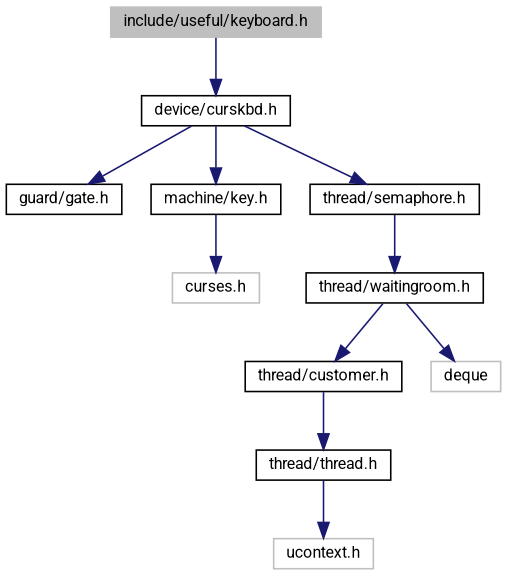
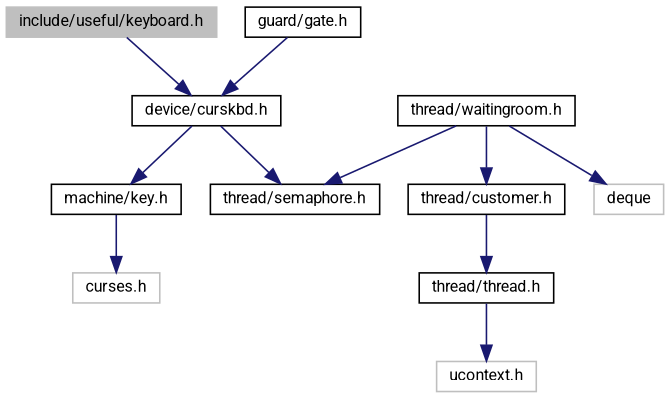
  digraph {
    fontname=Roboto
    node [color=black fontname=Roboto fontsize=10 shape=record]
    edge [color=midnightblue fontname=Roboto fontsize=10 labelfontname=Helvetica labelfontsize=10 style=solid]
    n1 [color=grey75 fillcolor=grey75 fontcolor=black height=0.2 label="include/useful/keyboard.h" style=filled width=0.4]
    n2 [height=0.2 label="device/curskbd.h" width=0.4]
    n3 [height=0.2 label="guard/gate.h" width=0.4]
    n4 [height=0.2 label="machine/key.h" width=0.4]
    n5 [height=0.2 label="thread/semaphore.h" width=0.4]
    n6 [color=grey75 height=0.2 label="curses.h" width=0.4]
    n7 [height=0.2 label="thread/waitingroom.h" width=0.4]
    n8 [height=0.2 label="thread/customer.h" width=0.4]
    n9 [color=grey75 height=0.2 label=deque width=0.4]
    n10 [height=0.2 label="thread/thread.h" width=0.4]
    n11 [color=grey75 height=0.2 label="ucontext.h" width=0.4]
    n1 -> n2
-   n2 -> n3
+   n3 -> n2
    n2 -> n4
    n2 -> n5
    n4 -> n6
-   n5 -> n7
+   n7 -> n5
    n7 -> n8
    n7 -> n9
    n8 -> n10
    n10 -> n11
  }
